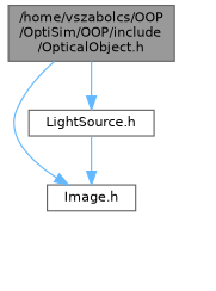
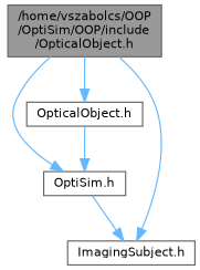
  digraph {
    node [color=grey40 fillcolor=white fontname=Helvetica fontsize=10 shape=box style=filled]
    edge [color=steelblue1 fontname=Helvetica fontsize=10 labelfontname=Helvetica labelfontsize=10 style=solid]
    n1 [color=gray40 fillcolor=grey60 fontcolor=black height=0.2 label="/home/vszabolcs/OOP\l/OptiSim/OOP/include\l/OpticalObject.h" width=0.4]
-   n2 [height=0.2 label="Image.h" width=0.4]
-   n4 [height=0.2 label="LightSource.h" width=0.4]
+   n2 [height=0.2 label="OptiSim.h" width=0.4]
+   n3 [height=0.2 label="ImagingSubject.h" width=0.4]
+   n4 [height=0.2 label="OpticalObject.h" width=0.4]
    n1 -> n2
+   n1 -> n3
    n1 -> n4
+   n2 -> n3
    n4 -> n2
  }
